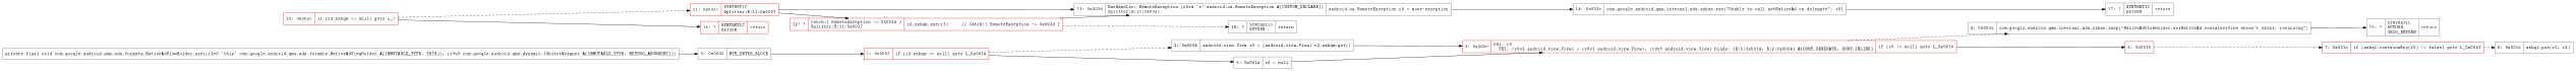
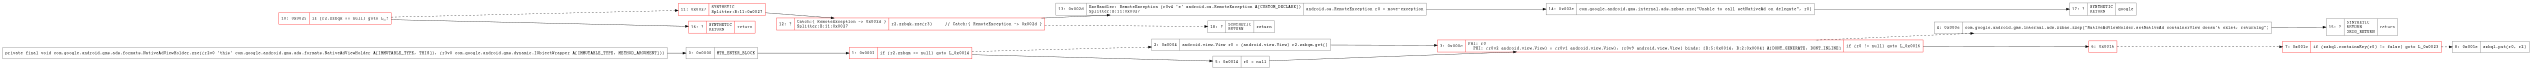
  digraph {
    fontname="Courier Prime"
    rankdir=LR
    node [color=gray40 fontname="Courier Prime" shape=record]
    edge [fontname="Courier Prime"]
    n1 [label="{0\:\ 0x0000|MTH_ENTER_BLOCK\l}"]
    n2 [color=red label="{1\:\ 0x0002|if (r2.zzbqm == null) goto L_0x0014\l}"]
    n3 [label="{2\:\ 0x0004|android.view.View r0 = (android.view.View) r2.zzbqm.get()\l}"]
    n4 [label="{5\:\ 0x0014|r0 = null\l}"]
    n5 [color=red label="{3\:\ 0x000c|PHI: r0 \l  PHI: (r0v2 android.view.View) = (r0v1 android.view.View), (r0v9 android.view.View) binds: [B:5:0x0014, B:2:0x0004] A[DONT_GENERATE, DONT_INLINE]\l|if (r0 != null) goto L_0x0016\l}"]
    n6 [label="{4\:\ 0x000e|com.google.android.gms.internal.ads.zzbae.zzep(\"NativeAdViewHolder.setNativeAd containerView doesn't exist, returning\")\l}"]
    n7 [color=red label="{6\:\ 0x0016}"]
    n8 [label="{15\:\ ?|SYNTHETIC\lRETURN\lORIG_RETURN\l|return\l}"]
    n9 [color=red label="{7\:\ 0x001c|if (zzbql.containsKey(r0) != false) goto L_0x0023\l}"]
    n10 [label="{8\:\ 0x001e|zzbql.put(r0, r2)\l}"]
    n11 [color=red label="{10\:\ 0x0025|if (r2.zzbqk == null) goto L_?\l}"]
    n12 [color=red label="{11\:\ 0x0027|SYNTHETIC\lSplitter:B:11:0x0027\l}"]
    n13 [color=red label="{16\:\ ?|SYNTHETIC\lRETURN\l|return\l}"]
    n14 [color=red label="{12\:\ ?|Catch:\{ RemoteException \-\> 0x002d \}\lSplitter:B:11:0x0027\l|r2.zzbqk.zze(r3)     \/\/ Catch:\{ RemoteException \-\> 0x002d \}\l}"]
    n15 [label="{13\:\ 0x002d|ExcHandler: RemoteException (r0v4 'e' android.os.RemoteException A[CUSTOM_DECLARE])\lSplitter:B:11:0x0027\l|android.os.RemoteException r0 = move\-exception\l}"]
    n16 [label="{18\:\ ?|SYNTHETIC\lRETURN\l|return\l}"]
    n17 [label="{14\:\ 0x002e|com.google.android.gms.internal.ads.zzbae.zzc(\"Unable to call setNativeAd on delegate\", r0)\l}"]
-   n18 [label="{17\:\ ?|SYNTHETIC\lRETURN\l|return\l}"]
+   n18 [label="{17\:\ ?|SYNTHETIC\lRETURN\l|google\l}"]
    n19 [label="{private final void com.google.android.gms.ads.formats.NativeAdViewHolder.zze((r2v0 'this' com.google.android.gms.ads.formats.NativeAdViewHolder A[IMMUTABLE_TYPE, THIS]), (r3v0 com.google.android.gms.dynamic.IObjectWrapper A[IMMUTABLE_TYPE, METHOD_ARGUMENT])) }"]
    n1 -> n2
    n2 -> n3 [style=dashed]
    n2 -> n4
    n3 -> n5
    n4 -> n5
    n5 -> n6 [style=dashed]
    n5 -> n7
    n6 -> n8
    n7 -> n9 [style=dashed]
    n9 -> n10 [style=dashed]
    n11 -> n12 [style=dashed]
    n11 -> n13
    n12 -> n14
-   n12 -> n15
    n14 -> n15
    n14 -> n16 [style=dashed]
    n15 -> n17
    n17 -> n18
    n19 -> n1
  }
